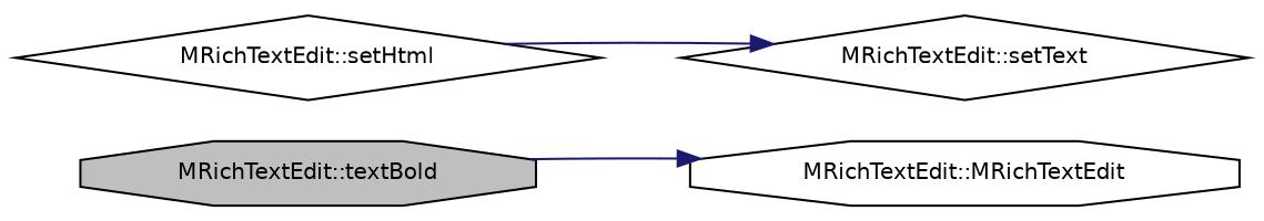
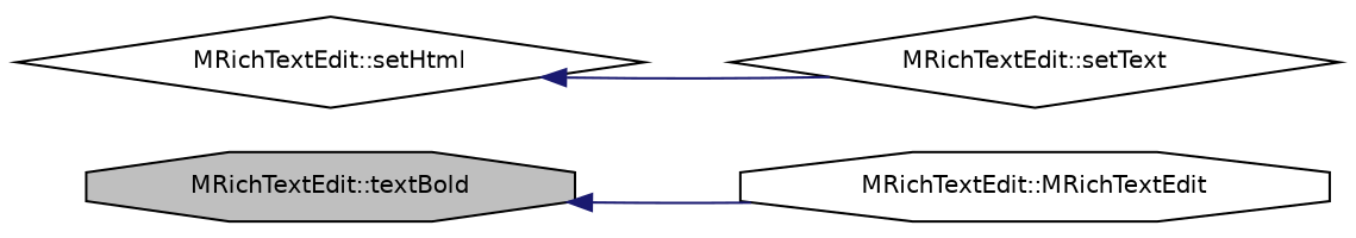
  digraph {
    rankdir=LR
    node [color=black fillcolor=white fontname=Helvetica fontsize=10 shape=octagon style=filled]
    edge [color=midnightblue dir=back fontname=Helvetica fontsize=10 labelfontname=Helvetica labelfontsize=10 style=solid]
    n1 [fillcolor=grey75 fontcolor=black height=0.2 label="MRichTextEdit::textBold" width=0.4]
    n2 [height=0.2 label="MRichTextEdit::MRichTextEdit" width=0.4]
    n3 [height=0.2 label="MRichTextEdit::setHtml" shape=diamond width=0.4]
    n4 [height=0.2 label="MRichTextEdit::setText" shape=diamond width=0.4]
-   n2 -> n1
-   n4 -> n3
+   n1 -> n2
+   n3 -> n4
  }
